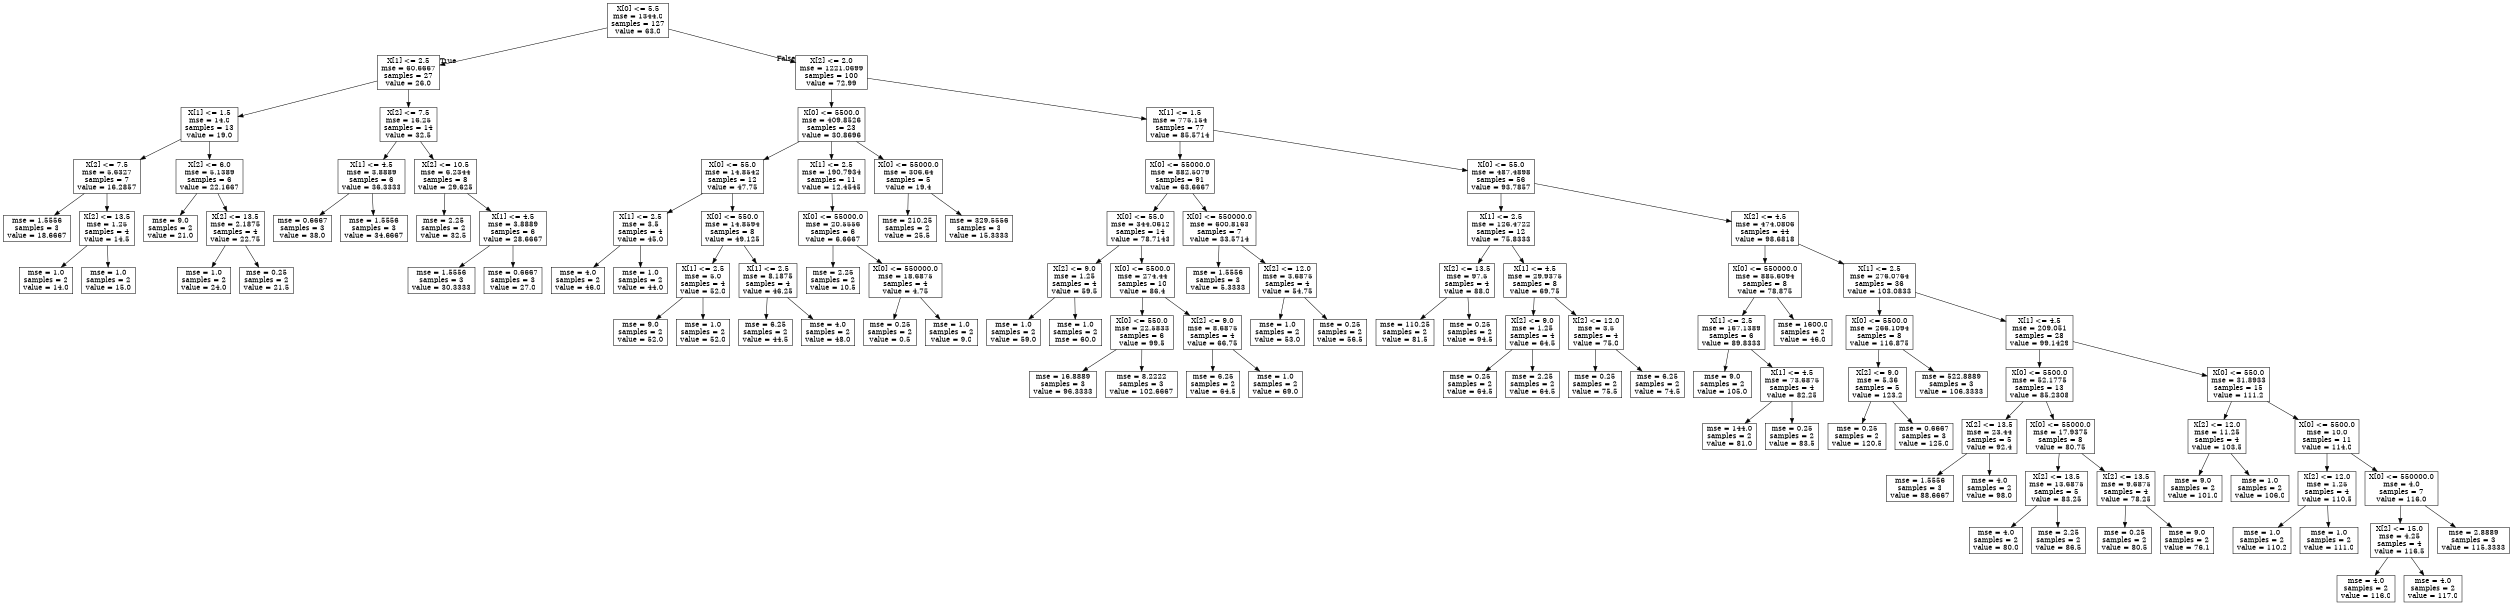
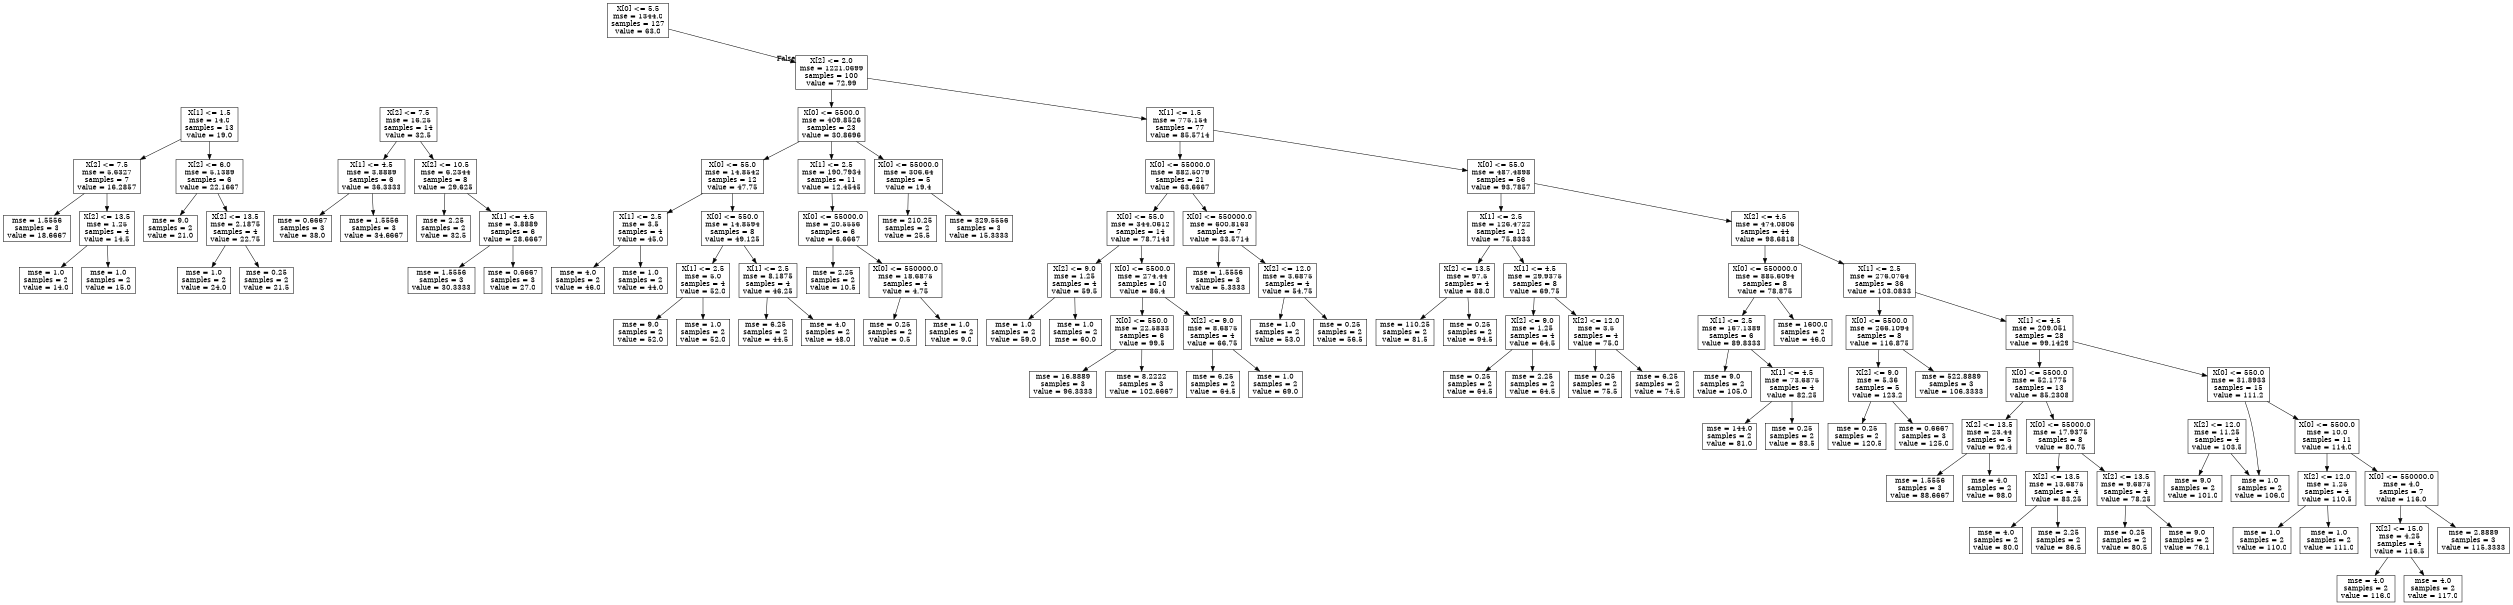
  digraph {
    node [shape=box]
    n1 [label="X[0] <= 5.5\nmse = 1344.0\nsamples = 127\nvalue = 63.0"]
-   n2 [label="X[1] <= 2.5\nmse = 60.6667\nsamples = 27\nvalue = 26.0"]
    n3 [label="X[2] <= 2.0\nmse = 1221.0699\nsamples = 100\nvalue = 72.99"]
    n4 [label="X[1] <= 1.5\nmse = 14.0\nsamples = 13\nvalue = 19.0"]
    n5 [label="X[2] <= 7.5\nmse = 16.25\nsamples = 14\nvalue = 32.5"]
    n6 [label="X[0] <= 5500.0\nmse = 409.8526\nsamples = 23\nvalue = 30.8696"]
    n7 [label="X[1] <= 1.5\nmse = 775.154\nsamples = 77\nvalue = 85.5714"]
    n8 [label="X[2] <= 7.5\nmse = 5.6327\nsamples = 7\nvalue = 16.2857"]
    n9 [label="X[2] <= 6.0\nmse = 5.1389\nsamples = 6\nvalue = 22.1667"]
    n10 [label="X[1] <= 4.5\nmse = 3.8889\nsamples = 6\nvalue = 36.3333"]
    n11 [label="X[2] <= 10.5\nmse = 6.2344\nsamples = 8\nvalue = 29.625"]
    n12 [label="mse = 1.5556\nsamples = 3\nvalue = 18.6667"]
    n13 [label="X[2] <= 13.5\nmse = 1.25\nsamples = 4\nvalue = 14.5"]
    n14 [label="mse = 9.0\nsamples = 2\nvalue = 21.0"]
    n15 [label="X[2] <= 13.5\nmse = 2.1875\nsamples = 4\nvalue = 22.75"]
    n16 [label="mse = 1.0\nsamples = 2\nvalue = 14.0"]
    n17 [label="mse = 1.0\nsamples = 2\nvalue = 15.0"]
    n18 [label="mse = 1.0\nsamples = 2\nvalue = 24.0"]
    n19 [label="mse = 0.25\nsamples = 2\nvalue = 21.5"]
    n20 [label="mse = 0.6667\nsamples = 3\nvalue = 38.0"]
    n21 [label="mse = 1.5556\nsamples = 3\nvalue = 34.6667"]
    n22 [label="mse = 2.25\nsamples = 2\nvalue = 32.5"]
    n23 [label="X[1] <= 4.5\nmse = 3.8889\nsamples = 6\nvalue = 28.6667"]
    n24 [label="mse = 1.5556\nsamples = 3\nvalue = 30.3333"]
    n25 [label="mse = 0.6667\nsamples = 3\nvalue = 27.0"]
    n26 [label="X[0] <= 55.0\nmse = 14.8542\nsamples = 12\nvalue = 47.75"]
    n27 [label="X[1] <= 2.5\nmse = 190.7934\nsamples = 11\nvalue = 12.4545"]
    n28 [label="X[0] <= 55000.0\nmse = 306.64\nsamples = 5\nvalue = 19.4"]
-   n29 [label="X[0] <= 55000.0\nmse = 882.5079\nsamples = 91\nvalue = 63.6667"]
+   n29 [label="X[0] <= 55000.0\nmse = 882.5079\nsamples = 21\nvalue = 63.6667"]
    n30 [label="X[0] <= 55.0\nmse = 487.4898\nsamples = 56\nvalue = 93.7857"]
    n31 [label="X[1] <= 2.5\nmse = 3.5\nsamples = 4\nvalue = 45.0"]
    n32 [label="X[0] <= 550.0\nmse = 14.8594\nsamples = 8\nvalue = 49.125"]
    n33 [label="X[0] <= 55000.0\nmse = 20.5556\nsamples = 6\nvalue = 6.6667"]
    n34 [label="mse = 4.0\nsamples = 2\nvalue = 46.0"]
    n35 [label="mse = 1.0\nsamples = 2\nvalue = 44.0"]
    n36 [label="X[1] <= 2.5\nmse = 5.0\nsamples = 4\nvalue = 52.0"]
    n37 [label="X[1] <= 2.5\nmse = 8.1875\nsamples = 4\nvalue = 46.25"]
    n38 [label="mse = 9.0\nsamples = 2\nvalue = 52.0"]
    n39 [label="mse = 1.0\nsamples = 2\nvalue = 52.0"]
    n40 [label="mse = 6.25\nsamples = 2\nvalue = 44.5"]
    n41 [label="mse = 4.0\nsamples = 2\nvalue = 48.0"]
    n42 [label="mse = 2.25\nsamples = 2\nvalue = 10.5"]
    n43 [label="X[0] <= 550000.0\nmse = 18.6875\nsamples = 4\nvalue = 4.75"]
    n44 [label="mse = 210.25\nsamples = 2\nvalue = 25.5"]
    n45 [label="mse = 329.5556\nsamples = 3\nvalue = 15.3333"]
    n46 [label="mse = 0.25\nsamples = 2\nvalue = 0.5"]
    n47 [label="mse = 1.0\nsamples = 2\nvalue = 9.0"]
    n48 [label="X[0] <= 55.0\nmse = 344.0612\nsamples = 14\nvalue = 78.7143"]
    n49 [label="X[0] <= 550000.0\nmse = 600.8163\nsamples = 7\nvalue = 33.5714"]
    n50 [label="X[1] <= 2.5\nmse = 126.4722\nsamples = 12\nvalue = 75.8333"]
    n51 [label="X[2] <= 4.5\nmse = 474.0806\nsamples = 44\nvalue = 98.6818"]
    n52 [label="X[2] <= 9.0\nmse = 1.25\nsamples = 4\nvalue = 59.5"]
    n53 [label="X[0] <= 5500.0\nmse = 274.44\nsamples = 10\nvalue = 86.4"]
    n54 [label="mse = 1.5556\nsamples = 3\nvalue = 5.3333"]
    n55 [label="X[2] <= 12.0\nmse = 3.6875\nsamples = 4\nvalue = 54.75"]
    n56 [label="mse = 1.0\nsamples = 2\nvalue = 59.0"]
    n57 [label="mse = 1.0\nsamples = 2\nmse = 60.0"]
    n58 [label="X[0] <= 550.0\nmse = 22.5833\nsamples = 6\nvalue = 99.5"]
    n59 [label="X[2] <= 9.0\nmse = 8.6875\nsamples = 4\nvalue = 66.75"]
    n60 [label="mse = 16.8889\nsamples = 3\nvalue = 96.3333"]
    n61 [label="mse = 8.2222\nsamples = 3\nvalue = 102.6667"]
    n62 [label="mse = 6.25\nsamples = 2\nvalue = 64.5"]
    n63 [label="mse = 1.0\nsamples = 2\nvalue = 69.0"]
    n64 [label="mse = 1.0\nsamples = 2\nvalue = 53.0"]
    n65 [label="mse = 0.25\nsamples = 2\nvalue = 56.5"]
    n66 [label="X[2] <= 13.5\nmse = 97.5\nsamples = 4\nvalue = 88.0"]
    n67 [label="X[1] <= 4.5\nmse = 29.9375\nsamples = 8\nvalue = 69.75"]
    n68 [label="X[0] <= 550000.0\nmse = 885.6094\nsamples = 8\nvalue = 78.875"]
    n69 [label="X[1] <= 2.5\nmse = 276.0764\nsamples = 36\nvalue = 103.0833"]
    n70 [label="mse = 110.25\nsamples = 2\nvalue = 81.5"]
    n71 [label="mse = 0.25\nsamples = 2\nvalue = 94.5"]
    n72 [label="X[2] <= 9.0\nmse = 1.25\nsamples = 4\nvalue = 64.5"]
    n73 [label="X[2] <= 12.0\nmse = 3.5\nsamples = 4\nvalue = 75.0"]
    n74 [label="mse = 0.25\nsamples = 2\nvalue = 64.5"]
    n75 [label="mse = 2.25\nsamples = 2\nvalue = 64.5"]
    n76 [label="mse = 0.25\nsamples = 2\nvalue = 75.5"]
    n77 [label="mse = 6.25\nsamples = 2\nvalue = 74.5"]
    n78 [label="X[1] <= 2.5\nmse = 167.1389\nsamples = 6\nvalue = 89.8333"]
    n79 [label="mse = 1600.0\nsamples = 2\nvalue = 46.0"]
    n80 [label="X[0] <= 5500.0\nmse = 266.1094\nsamples = 8\nvalue = 116.875"]
    n81 [label="X[1] <= 4.5\nmse = 209.051\nsamples = 28\nvalue = 99.1429"]
    n82 [label="mse = 9.0\nsamples = 2\nvalue = 105.0"]
    n83 [label="X[1] <= 4.5\nmse = 73.6875\nsamples = 4\nvalue = 82.25"]
    n84 [label="mse = 144.0\nsamples = 2\nvalue = 81.0"]
    n85 [label="mse = 0.25\nsamples = 2\nvalue = 83.5"]
    n86 [label="X[2] <= 9.0\nmse = 5.36\nsamples = 5\nvalue = 123.2"]
    n87 [label="mse = 522.8889\nsamples = 3\nvalue = 106.3333"]
    n88 [label="X[0] <= 5500.0\nmse = 52.1775\nsamples = 13\nvalue = 85.2308"]
    n89 [label="X[0] <= 550.0\nmse = 31.8933\nsamples = 15\nvalue = 111.2"]
    n90 [label="mse = 0.25\nsamples = 2\nvalue = 120.5"]
    n91 [label="mse = 0.6667\nsamples = 3\nvalue = 125.0"]
    n92 [label="X[2] <= 13.5\nmse = 23.44\nsamples = 5\nvalue = 92.4"]
    n93 [label="X[0] <= 55000.0\nmse = 17.9375\nsamples = 8\nvalue = 80.75"]
    n94 [label="X[2] <= 12.0\nmse = 11.25\nsamples = 4\nvalue = 103.5"]
    n95 [label="X[0] <= 5500.0\nmse = 10.0\nsamples = 11\nvalue = 114.0"]
    n96 [label="mse = 1.5556\nsamples = 3\nvalue = 88.6667"]
    n97 [label="mse = 4.0\nsamples = 2\nvalue = 98.0"]
-   n98 [label="X[2] <= 13.5\nmse = 13.6875\nsamples = 5\nvalue = 83.25"]
+   n98 [label="X[2] <= 13.5\nmse = 13.6875\nsamples = 4\nvalue = 83.25"]
    n99 [label="X[2] <= 13.5\nmse = 9.6875\nsamples = 4\nvalue = 78.25"]
    n100 [label="mse = 4.0\nsamples = 2\nvalue = 80.0"]
    n101 [label="mse = 2.25\nsamples = 2\nvalue = 86.5"]
    n102 [label="mse = 0.25\nsamples = 2\nvalue = 80.5"]
    n103 [label="mse = 9.0\nsamples = 2\nvalue = 76.1"]
    n104 [label="mse = 9.0\nsamples = 2\nvalue = 101.0"]
    n105 [label="mse = 1.0\nsamples = 2\nvalue = 106.0"]
    n106 [label="X[2] <= 12.0\nmse = 1.25\nsamples = 4\nvalue = 110.5"]
    n107 [label="X[0] <= 550000.0\nmse = 4.0\nsamples = 7\nvalue = 116.0"]
-   n108 [label="mse = 1.0\nsamples = 2\nvalue = 110.2"]
+   n108 [label="mse = 1.0\nsamples = 2\nvalue = 110.0"]
    n109 [label="mse = 1.0\nsamples = 2\nvalue = 111.0"]
    n110 [label="X[2] <= 15.0\nmse = 4.25\nsamples = 4\nvalue = 116.5"]
    n111 [label="mse = 2.8889\nsamples = 3\nvalue = 115.3333"]
    n112 [label="mse = 4.0\nsamples = 2\nvalue = 116.0"]
    n113 [label="mse = 4.0\nsamples = 2\nvalue = 117.0"]
-   n1 -> n2 [headlabel=True labelangle=45 labeldistance=2.5]
    n1 -> n3 [headlabel=False labelangle=-45 labeldistance=2.5]
-   n2 -> n4
-   n2 -> n5
    n3 -> n6
    n3 -> n7
    n4 -> n8
    n4 -> n9
    n5 -> n10
    n5 -> n11
    n6 -> n26
    n6 -> n27
    n6 -> n28
    n7 -> n29
    n7 -> n30
    n8 -> n12
    n8 -> n13
    n9 -> n14
    n9 -> n15
    n10 -> n20
    n10 -> n21
    n11 -> n22
    n11 -> n23
    n13 -> n16
    n13 -> n17
    n15 -> n18
    n15 -> n19
    n23 -> n24
    n23 -> n25
    n26 -> n31
    n26 -> n32
    n27 -> n33
    n28 -> n44
    n28 -> n45
    n29 -> n48
    n29 -> n49
    n30 -> n50
    n30 -> n51
    n31 -> n34
    n31 -> n35
    n32 -> n36
    n32 -> n37
    n33 -> n42
    n33 -> n43
    n36 -> n38
    n36 -> n39
    n37 -> n40
    n37 -> n41
    n43 -> n46
    n43 -> n47
    n48 -> n52
    n48 -> n53
    n49 -> n54
    n49 -> n55
    n50 -> n66
    n50 -> n67
    n51 -> n68
    n51 -> n69
    n52 -> n56
    n52 -> n57
    n53 -> n58
    n53 -> n59
    n55 -> n64
    n55 -> n65
    n58 -> n60
    n58 -> n61
    n59 -> n62
    n59 -> n63
    n66 -> n70
    n66 -> n71
    n67 -> n72
    n67 -> n73
    n68 -> n78
    n68 -> n79
    n69 -> n80
    n69 -> n81
    n72 -> n74
    n72 -> n75
    n73 -> n76
    n73 -> n77
    n78 -> n82
    n78 -> n83
    n80 -> n86
    n80 -> n87
    n81 -> n88
    n81 -> n89
    n83 -> n84
    n83 -> n85
    n86 -> n90
    n86 -> n91
    n88 -> n92
    n88 -> n93
-   n89 -> n94
+   n89 -> n105
    n89 -> n95
    n92 -> n96
    n92 -> n97
    n93 -> n98
    n93 -> n99
    n94 -> n104
    n94 -> n105
    n95 -> n106
    n95 -> n107
    n98 -> n100
    n98 -> n101
    n99 -> n102
    n99 -> n103
    n106 -> n108
    n106 -> n109
    n107 -> n110
    n107 -> n111
    n110 -> n112
    n110 -> n113
  }
